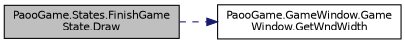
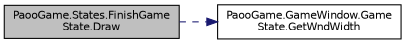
  digraph {
    rankdir=LR
    node [color=black fontname=Helvetica fontsize=10 shape=record style=filled]
    n1 [fillcolor=grey75 fontcolor=black height=0.2 label="PaooGame.States.FinishGame\lState.Draw" width=0.4]
-   n2 [fillcolor=white height=0.2 label="PaooGame.GameWindow.Game\lWindow.GetWndWidth" width=0.4]
+   n2 [fillcolor=white height=0.2 label="PaooGame.GameWindow.Game\lState.GetWndWidth" width=0.4]
    n1 -> n2 [color=midnightblue fontname=Helvetica fontsize=10 labelfontname=Helvetica labelfontsize=10 style=dashed]
  }
